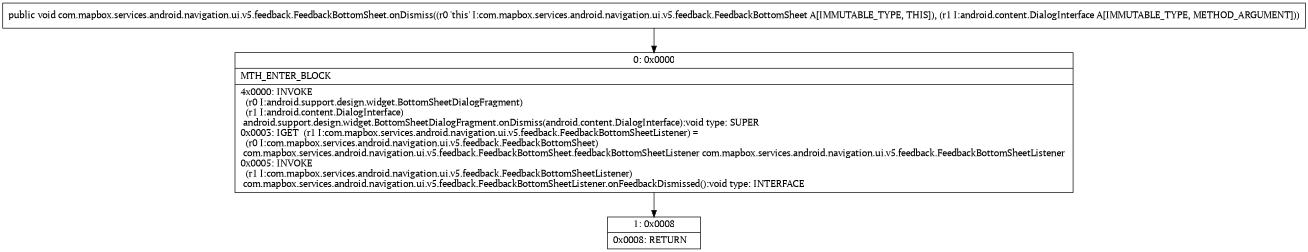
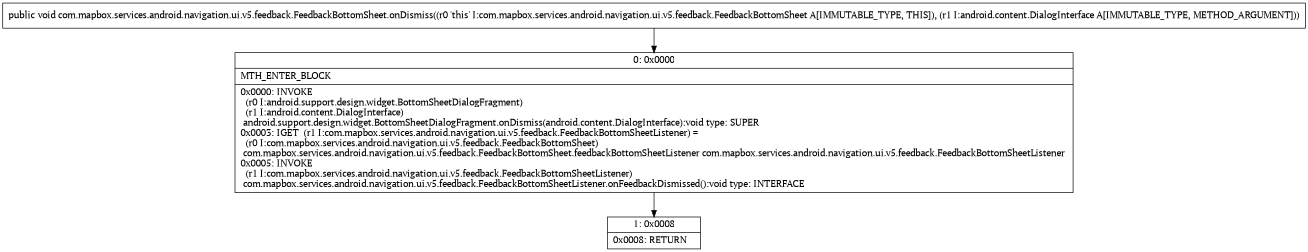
  digraph {
    fontname="PT Serif"
    node [shape=record fontname="PT Serif"]
    edge [fontname="PT Serif"]
-   n1 [label="{0\:\ 0x0000|MTH_ENTER_BLOCK\l|4x0000: INVOKE  \l  (r0 I:android.support.design.widget.BottomSheetDialogFragment)\l  (r1 I:android.content.DialogInterface)\l android.support.design.widget.BottomSheetDialogFragment.onDismiss(android.content.DialogInterface):void type: SUPER \l0x0003: IGET  (r1 I:com.mapbox.services.android.navigation.ui.v5.feedback.FeedbackBottomSheetListener) = \l  (r0 I:com.mapbox.services.android.navigation.ui.v5.feedback.FeedbackBottomSheet)\l com.mapbox.services.android.navigation.ui.v5.feedback.FeedbackBottomSheet.feedbackBottomSheetListener com.mapbox.services.android.navigation.ui.v5.feedback.FeedbackBottomSheetListener \l0x0005: INVOKE  \l  (r1 I:com.mapbox.services.android.navigation.ui.v5.feedback.FeedbackBottomSheetListener)\l com.mapbox.services.android.navigation.ui.v5.feedback.FeedbackBottomSheetListener.onFeedbackDismissed():void type: INTERFACE \l}"]
+   n1 [label="{0\:\ 0x0000|MTH_ENTER_BLOCK\l|0x0000: INVOKE  \l  (r0 I:android.support.design.widget.BottomSheetDialogFragment)\l  (r1 I:android.content.DialogInterface)\l android.support.design.widget.BottomSheetDialogFragment.onDismiss(android.content.DialogInterface):void type: SUPER \l0x0003: IGET  (r1 I:com.mapbox.services.android.navigation.ui.v5.feedback.FeedbackBottomSheetListener) = \l  (r0 I:com.mapbox.services.android.navigation.ui.v5.feedback.FeedbackBottomSheet)\l com.mapbox.services.android.navigation.ui.v5.feedback.FeedbackBottomSheet.feedbackBottomSheetListener com.mapbox.services.android.navigation.ui.v5.feedback.FeedbackBottomSheetListener \l0x0005: INVOKE  \l  (r1 I:com.mapbox.services.android.navigation.ui.v5.feedback.FeedbackBottomSheetListener)\l com.mapbox.services.android.navigation.ui.v5.feedback.FeedbackBottomSheetListener.onFeedbackDismissed():void type: INTERFACE \l}"]
    n2 [label="{1\:\ 0x0008|0x0008: RETURN   \l}"]
    n3 [label="{public void com.mapbox.services.android.navigation.ui.v5.feedback.FeedbackBottomSheet.onDismiss((r0 'this' I:com.mapbox.services.android.navigation.ui.v5.feedback.FeedbackBottomSheet A[IMMUTABLE_TYPE, THIS]), (r1 I:android.content.DialogInterface A[IMMUTABLE_TYPE, METHOD_ARGUMENT])) }"]
    n1 -> n2
    n3 -> n1
  }
